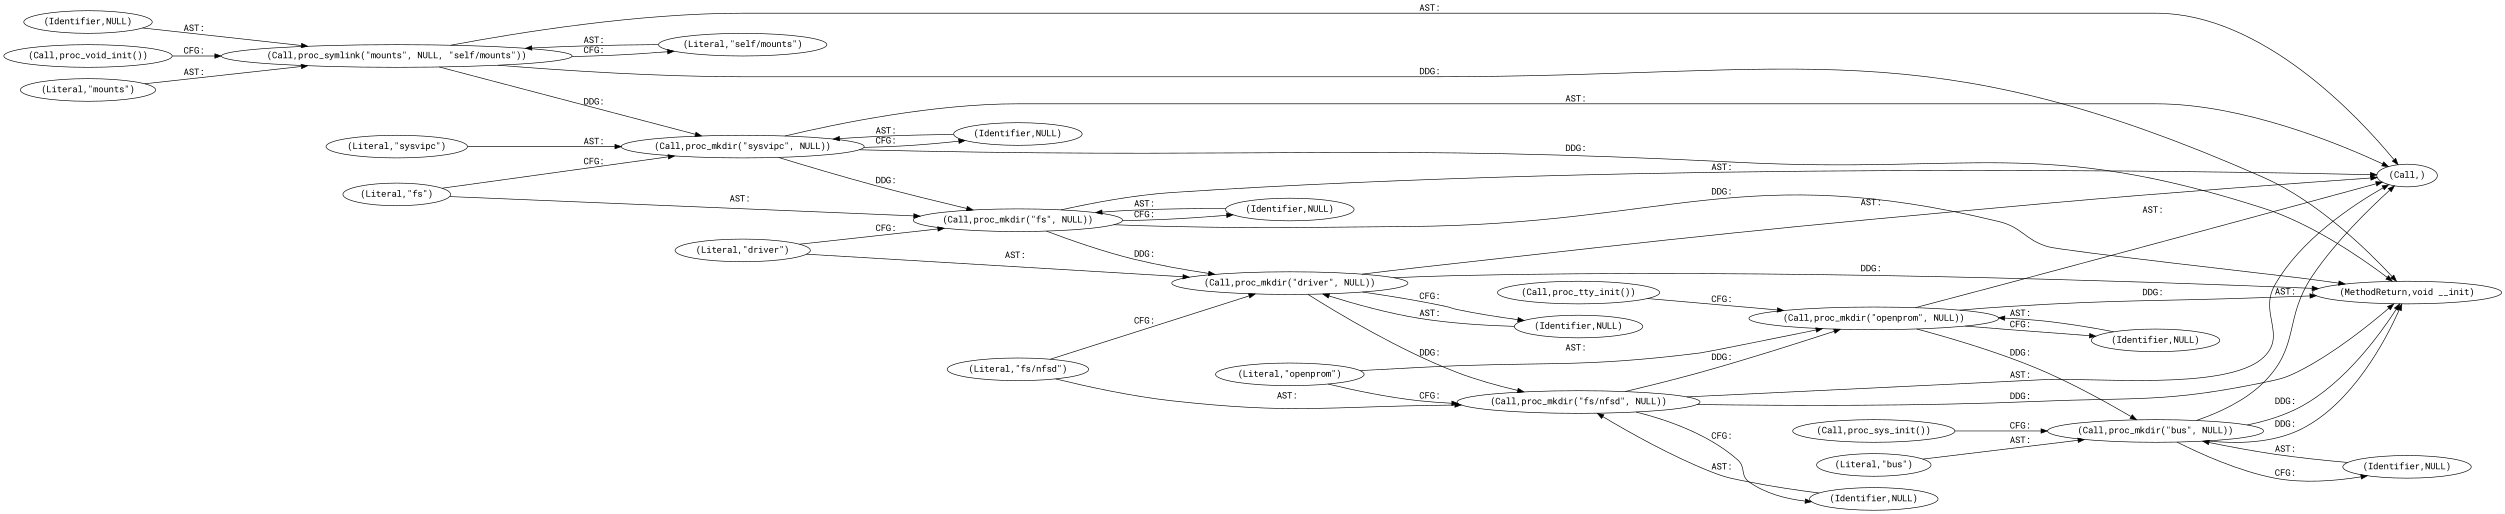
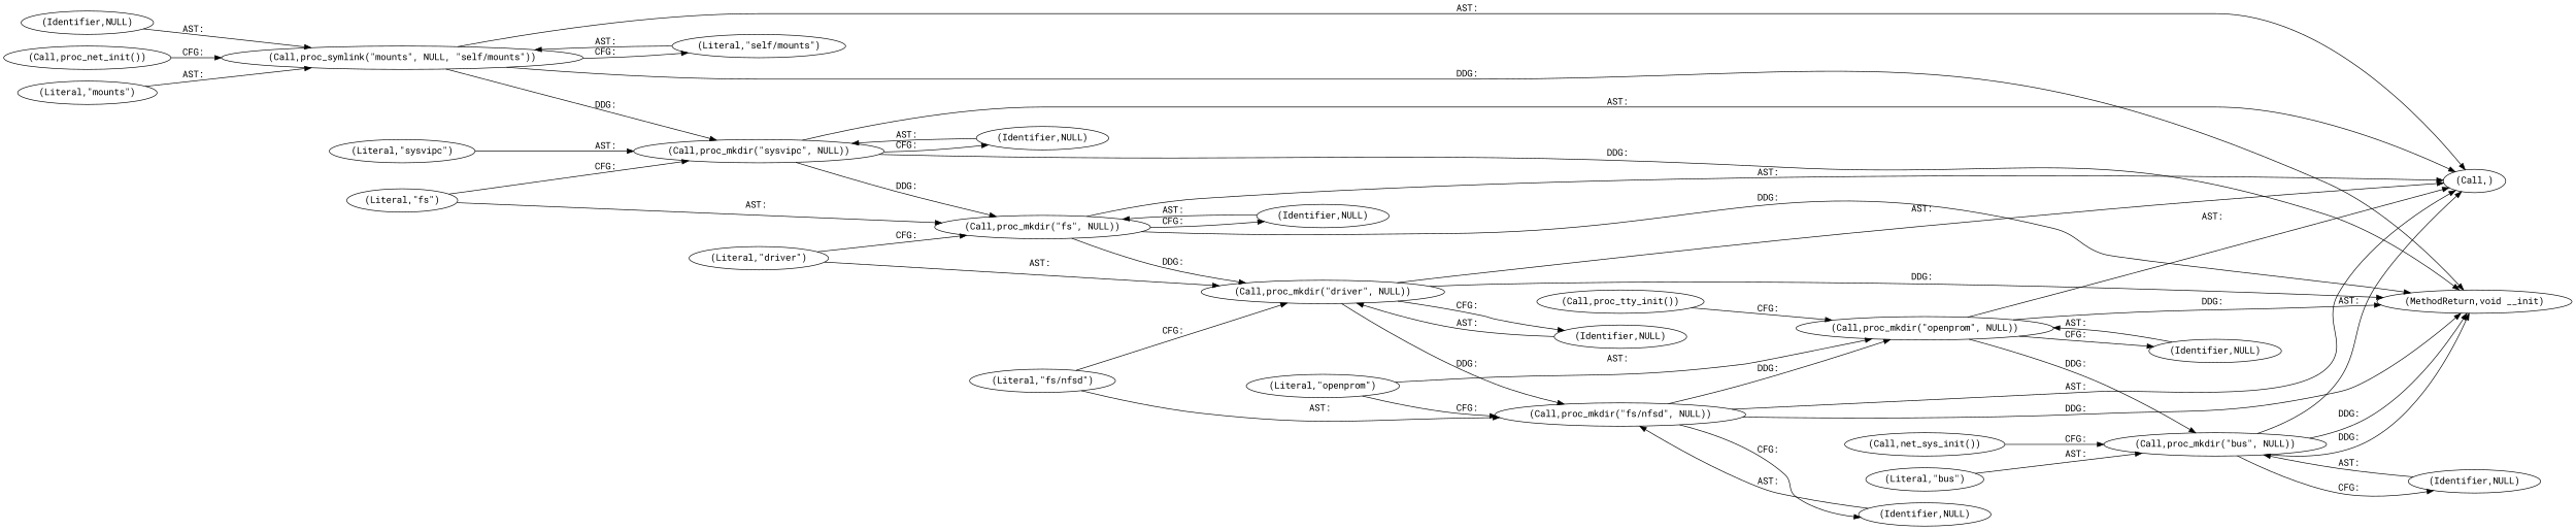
  digraph {
    fontname="Roboto Mono"
    rankdir=LR
    node [fontname="Roboto Mono"]
    edge [fontname="Roboto Mono"]
    n1 [label="(Call,proc_mkdir(\"sysvipc\", NULL))"]
    n2 [label="(Call,proc_mkdir(\"fs\", NULL))"]
    n3 [label="(Call,)"]
    n4 [label="(MethodReturn,void __init)"]
    n5 [label="(Identifier,NULL)"]
    n6 [label="(Call,proc_mkdir(\"driver\", NULL))"]
    n7 [label="(Identifier,NULL)"]
    n8 [label="(Call,proc_symlink(\"mounts\", NULL, \"self/mounts\"))"]
    n9 [label="(Literal,\"self/mounts\")"]
    n10 [label="(Call,proc_mkdir(\"fs/nfsd\", NULL))"]
    n11 [label="(Identifier,NULL)"]
    n12 [label="(Call,proc_mkdir(\"openprom\", NULL))"]
    n13 [label="(Identifier,NULL)"]
    n14 [label="(Call,proc_mkdir(\"bus\", NULL))"]
    n15 [label="(Identifier,NULL)"]
    n16 [label="(Identifier,NULL)"]
    n17 [label="(Identifier,NULL)"]
    n18 [label="(Literal,\"fs/nfsd\")"]
    n19 [label="(Literal,\"driver\")"]
    n20 [label="(Literal,\"fs\")"]
-   n21 [label="(Call,proc_void_init())"]
+   n21 [label="(Call,proc_net_init())"]
    n22 [label="(Literal,\"mounts\")"]
-   n23 [label="(Call,proc_sys_init())"]
+   n23 [label="(Call,net_sys_init())"]
    n24 [label="(Call,proc_tty_init())"]
    n25 [label="(Literal,\"sysvipc\")"]
    n26 [label="(Literal,\"bus\")"]
    n27 [label="(Literal,\"openprom\")"]
    n1 -> n2 [label="DDG: "]
    n1 -> n3 [label="AST: "]
    n1 -> n4 [label="DDG: "]
    n1 -> n5 [label="CFG: "]
    n2 -> n3 [label="AST: "]
    n2 -> n4 [label="DDG: "]
    n2 -> n6 [label="DDG: "]
    n2 -> n7 [label="CFG: "]
    n5 -> n1 [label="AST: "]
    n6 -> n3 [label="AST: "]
    n6 -> n4 [label="DDG: "]
    n6 -> n10 [label="DDG: "]
    n6 -> n11 [label="CFG: "]
    n7 -> n2 [label="AST: "]
    n8 -> n1 [label="DDG: "]
    n8 -> n3 [label="AST: "]
    n8 -> n4 [label="DDG: "]
    n8 -> n9 [label="CFG: "]
    n9 -> n8 [label="AST: "]
    n10 -> n3 [label="AST: "]
    n10 -> n4 [label="DDG: "]
    n10 -> n12 [label="DDG: "]
    n10 -> n13 [label="CFG: "]
    n11 -> n6 [label="AST: "]
    n12 -> n3 [label="AST: "]
    n12 -> n4 [label="DDG: "]
    n12 -> n14 [label="DDG: "]
    n12 -> n15 [label="CFG: "]
    n13 -> n10 [label="AST: "]
    n14 -> n3 [label="AST: "]
    n14 -> n4 [label="DDG: "]
    n14 -> n4 [label="DDG: "]
    n14 -> n16 [label="CFG: "]
    n15 -> n12 [label="AST: "]
    n16 -> n14 [label="AST: "]
    n17 -> n8 [label="AST: "]
    n18 -> n6 [label="CFG: "]
    n18 -> n10 [label="AST: "]
    n19 -> n2 [label="CFG: "]
    n19 -> n6 [label="AST: "]
    n20 -> n1 [label="CFG: "]
    n20 -> n2 [label="AST: "]
    n21 -> n8 [label="CFG: "]
    n22 -> n8 [label="AST: "]
    n23 -> n14 [label="CFG: "]
    n24 -> n12 [label="CFG: "]
    n25 -> n1 [label="AST: "]
    n26 -> n14 [label="AST: "]
    n27 -> n10 [label="CFG: "]
    n27 -> n12 [label="AST: "]
  }
